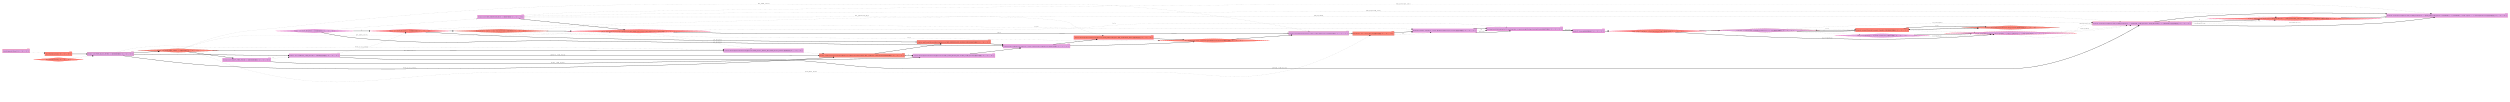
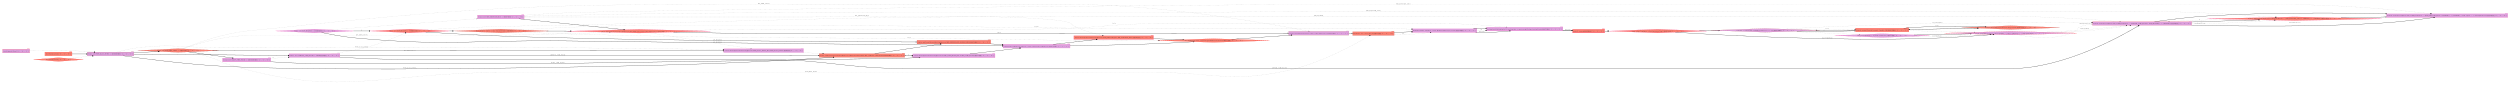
  digraph {
    fontname="IBM Plex Mono"
    rankdir=LR
    node [color=deeppink fillcolor=plum fontname="IBM Plex Mono" shape=folder style=filled]
    edge [arrowhead=dot fontname="IBM Plex Mono" style=bold]
    n1 [color=red label="testComputeTime['0', '0', '1']"]
    n2 [color=brown label="final int MEM_ALLOC_BYTES = 100@@@3@@@['1', '1', '1']"]
    n3 [label="final int COMPUTE_TIME_MICRO = 10000@@@5@@@['0', '0', '1']"]
    n4 [color=brown fillcolor=salmon label="state.setProp(StressTestingSource.COMPUTE_TIME_MICRO_KEY,COMPUTE_TIME_MICRO)@@@10@@@['1', '1', '1']"]
    n5 [label="state.setProp(StressTestingSource.MEM_ALLOC_BYTES_KEY,MEM_ALLOC_BYTES)@@@9@@@['1', '1', '1']"]
    n6 [color=brown fillcolor=salmon label="final int NUM_WORK_UNITS = 1@@@4@@@['1', '1', '1']" shape=diamond]
    n7 [color=brown fillcolor=salmon label="state.setProp(StressTestingSource.NUM_RECORDS_KEY,NUM_RECORDS)@@@11@@@['0', '0', '1']"]
    n8 [label="StressTestingSource source = new StressTestingSource()@@@12@@@['1', '1', '1']"]
    n9 [color=red fillcolor=salmon label="List<WorkUnit> wus = source.getWorkunits(state)@@@13@@@['1', '1', '1']" shape=diamond]
    n10 [fillcolor=salmon label="state.setProp(StressTestingSource.RUN_DURATION_KEY,RUN_DURATION_SECS)@@@13@@@['1', '1', '0']"]
    n11 [color=brown label="Assert.assertEquals(wus.size(),NUM_WORK_UNITS)@@@14@@@['1', '1', '1']"]
    n12 [color=brown fillcolor=salmon label="WorkUnit wu = wus.get(0)@@@15@@@['1', '1', '1']"]
    n13 [label="WorkUnitState wuState = new WorkUnitState(wu,state)@@@16@@@['1', '1', '1']"]
    n14 [label="final int NUM_RECORDS = 30@@@6@@@['1', '1', '0']" shape=diamond]
    n15 [fillcolor=salmon label="final int NUM_RECORDS = 500@@@6@@@['0', '0', '1']" shape=diamond]
    n16 [label="final int RUN_DURATION_SECS = 5@@@7@@@['1', '1', '0']"]
    n17 [color=red label="Assert.assertTrue(Math.abs(timeSpentMicro - (COMPUTE_TIME_MICRO * NUM_RECORDS)) < (2000000))@@@25@@@['1', '1', '1']"]
    n18 [color=brown fillcolor=salmon label="SourceState state = new SourceState()@@@7@@@['0', '0', '1']" shape=diamond]
    n19 [fillcolor=salmon label="state.setProp(StressTestingSource.NUM_WORK_UNITS_KEY,NUM_WORK_UNITS)@@@8@@@['1', '1', '1']" shape=diamond]
    n20 [label="Assert.assertTrue(Math.abs(timeSpentMicro - (RUN_DURATION_SECS * 1000000)) < (1000000),\"Time spent \" + timeSpentMicro)@@@27@@@['0', '1', '0']"]
    n21 [fillcolor=salmon label="Assert.assertTrue(Math.abs(timeSpentMicro - (RUN_DURATION_SECS * 1000000)) < (1000000))@@@27@@@['1', '0', '0']" shape=diamond]
    n22 [label="state.setProp(StressTestingSource.SLEEP_TIME_MICRO_KEY,SLEEP_TIME_MICRO)@@@11@@@['1', '1', '0']"]
    n23 [label="final int SLEEP_TIME_MICRO = 1000@@@5@@@['1', '1', '0']"]
    n24 [label="Extractor<String,byte((> extractor = source.getExtractor(wuState)@@@17@@@['1', '1', '1']"]
-   n25 [label="byte(( record@@@18@@@['1', '1', '1']"]
+   n25 [fillcolor=salmon label="byte(( record@@@18@@@['1', '1', '1']"]
    n26 [fillcolor=salmon label="long startTimeNano = System.nanoTime()@@@19@@@['1', '1', '1']" shape=diamond]
    n27 [color=brown label="(record = extractor.readRecord(null)) != null@@@20@@@['1', '1', '1']" shape=diamond]
    n28 [color=red label="long timeSpentMicro = (endTimeNano - startTimeNano) / (1000)@@@24@@@['1', '1', '1']" shape=diamond]
    n29 [color=red fillcolor=salmon label="testRunDuration['0', '1', '0']"]
    n30 [color=red fillcolor=salmon label="Assert.assertEquals(record.length,100)@@@21@@@['1', '1', '1']"]
    n31 [label="long endTimeNano = System.nanoTime()@@@23@@@['0', '0', '1']" shape=diamond]
    n32 [color=brown fillcolor=salmon label="Assert.assertEquals(record.length,100)@@@23@@@['1', '1', '0']" shape=diamond]
    n33 [color=red fillcolor=salmon label="testRunDuration['1', '0', '0']" shape=diamond]
-   n1 -> n29 [arrowhead=box style=dotted]
+   n1 -> n2 [arrowhead=box style=dotted]
    n2 -> n3 [arrowhead=box]
    n2 -> n4 [label=MEM_ALLOC_BYTES]
    n2 -> n5 [label=MEM_ALLOC_BYTES style=dotted]
    n2 -> n6 [arrowhead=box]
    n3 -> n4 [label=COMPUTE_TIME_MICRO]
    n3 -> n15 [arrowhead=box style=dotted]
    n3 -> n17 [arrowhead=box label=COMPUTE_TIME_MICRO]
    n4 -> n7 [arrowhead=box]
    n4 -> n22 [arrowhead=box]
    n5 -> n4 [style=dotted]
    n6 -> n5 [label=NUM_WORK_UNITS]
    n6 -> n11 [arrowhead=onormal label=NUM_WORK_UNITS style=dotted]
    n6 -> n12 [label=NUM_WORK_UNITS style=dotted]
    n6 -> n19 [arrowhead=onormal label=NUM_WORK_UNITS style=dotted]
    n6 -> n23
    n7 -> n8
    n8 -> n9 [arrowhead=onormal]
    n8 -> n10 [arrowhead=box]
    n9 -> n11
    n10 -> n9 [arrowhead=onormal]
    n11 -> n12 [arrowhead=onormal]
    n12 -> n13 [arrowhead=box]
    n12 -> n13 [label=wu style=dotted]
    n13 -> n24
    n13 -> n24 [arrowhead=box label=wu style=dotted]
    n13 -> n24 [label=wuState]
    n14 -> n8 [arrowhead=box label=NUM_RECORDS]
    n14 -> n15 [label=0]
    n14 -> n16 [arrowhead=onormal style=dotted]
    n15 -> n7 [arrowhead=onormal label=NUM_RECORDS]
    n15 -> n17 [arrowhead=onormal label=NUM_RECORDS style=dotted]
    n15 -> n18
    n16 -> n10 [label=RUN_DURATION_SECS style=dotted]
    n16 -> n19
    n16 -> n20 [arrowhead=box label=RUN_DURATION_SECS style=dotted]
    n16 -> n21 [arrowhead=box label=RUN_DURATION_SECS style=dotted]
    n17 -> n20
    n17 -> n20 [label=timeSpentMicro]
    n17 -> n21
    n17 -> n21 [label=timeSpentMicro style=dotted]
    n18 -> n9 [label=state style=dotted]
    n18 -> n13 [arrowhead=box label=state style=dotted]
    n18 -> n19
    n19 -> n5 [arrowhead=onormal style=dotted]
    n19 -> n11 [arrowhead=onormal label=state]
    n19 -> n24 [arrowhead=onormal label=state style=dotted]
    n21 -> n17 [arrowhead=onormal label=0 style=dotted]
    n21 -> n20 [arrowhead=onormal label=0]
    n22 -> n4 [arrowhead=onormal label=0 style=dotted]
    n22 -> n8 [arrowhead=box]
    n23 -> n3 [arrowhead=box label=0 style=dotted]
    n23 -> n22 [arrowhead=onormal label=SLEEP_TIME_MICRO]
    n24 -> n25 [label=wuState]
    n24 -> n25 [arrowhead=onormal]
    n25 -> n26 [arrowhead=box]
    n26 -> n27 [arrowhead=onormal]
    n26 -> n28 [label=startTimeNano]
    n27 -> n17 [arrowhead=box label=startTimeNano style=dotted]
    n27 -> n30 [arrowhead=onormal]
    n27 -> n30 [label=true style=dotted]
    n27 -> n31 [arrowhead=onormal style=dotted]
    n28 -> n17 [label=endTimeNano style=dotted]
    n28 -> n17 [style=dotted]
    n28 -> n17 [arrowhead=onormal label=timeSpentMicro style=dotted]
    n29 -> n2
    n30 -> n27 [arrowhead=onormal]
    n30 -> n28 [arrowhead=onormal style=dotted]
    n30 -> n32 [arrowhead=box]
    n30 -> n32 [arrowhead=onormal label=true]
    n31 -> n28 [arrowhead=onormal]
    n31 -> n28 [label=endTimeNano style=dotted]
    n32 -> n30 [arrowhead=box style=dotted]
    n33 -> n2 [arrowhead=box style=dotted]
  }
